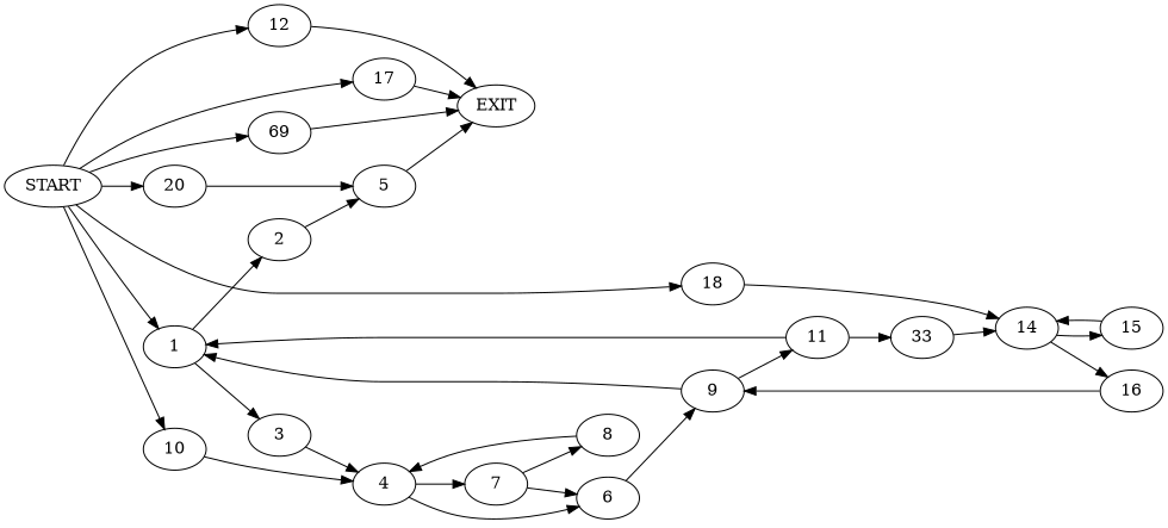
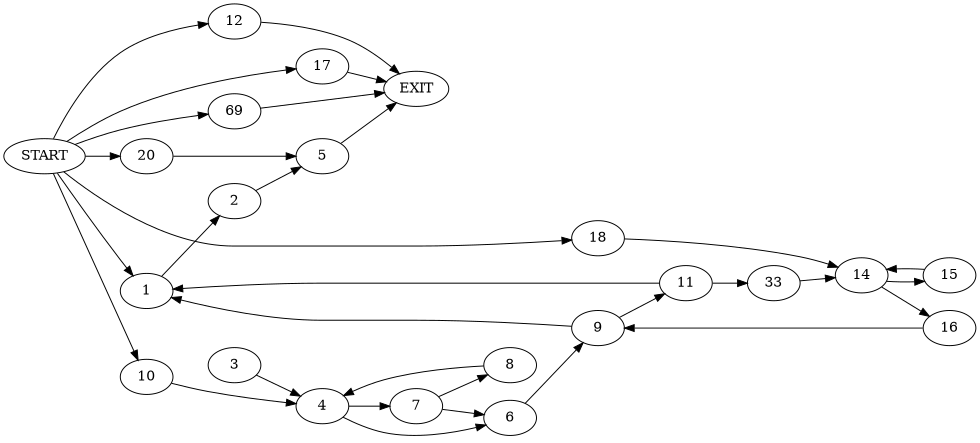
  digraph {
    rankdir=LR
    n1 [label=START]
    1
    10
    12
    17
    18
    n7 [label=69]
    20
    2
    3
    4
    n12 [label=EXIT]
    14
    5
    6
    7
    9
    8
    11
    n20 [label=33]
    15
    16
    n1 -> 1
    n1 -> 10
    n1 -> 12
    n1 -> 17
    n1 -> 18
    n1 -> n7
    n1 -> 20
    1 -> 2
-   1 -> 3
    10 -> 4
    12 -> n12
    17 -> n12
    18 -> 14
    n7 -> n12
    20 -> 5
    2 -> 5
    3 -> 4
    4 -> 6
    4 -> 7
    14 -> 15
    14 -> 16
    5 -> n12
    6 -> 9
    7 -> 6
    7 -> 8
    9 -> 1
    9 -> 11
    8 -> 4
    11 -> 1
    11 -> n20
    n20 -> 14
    15 -> 14
    16 -> 9
  }
